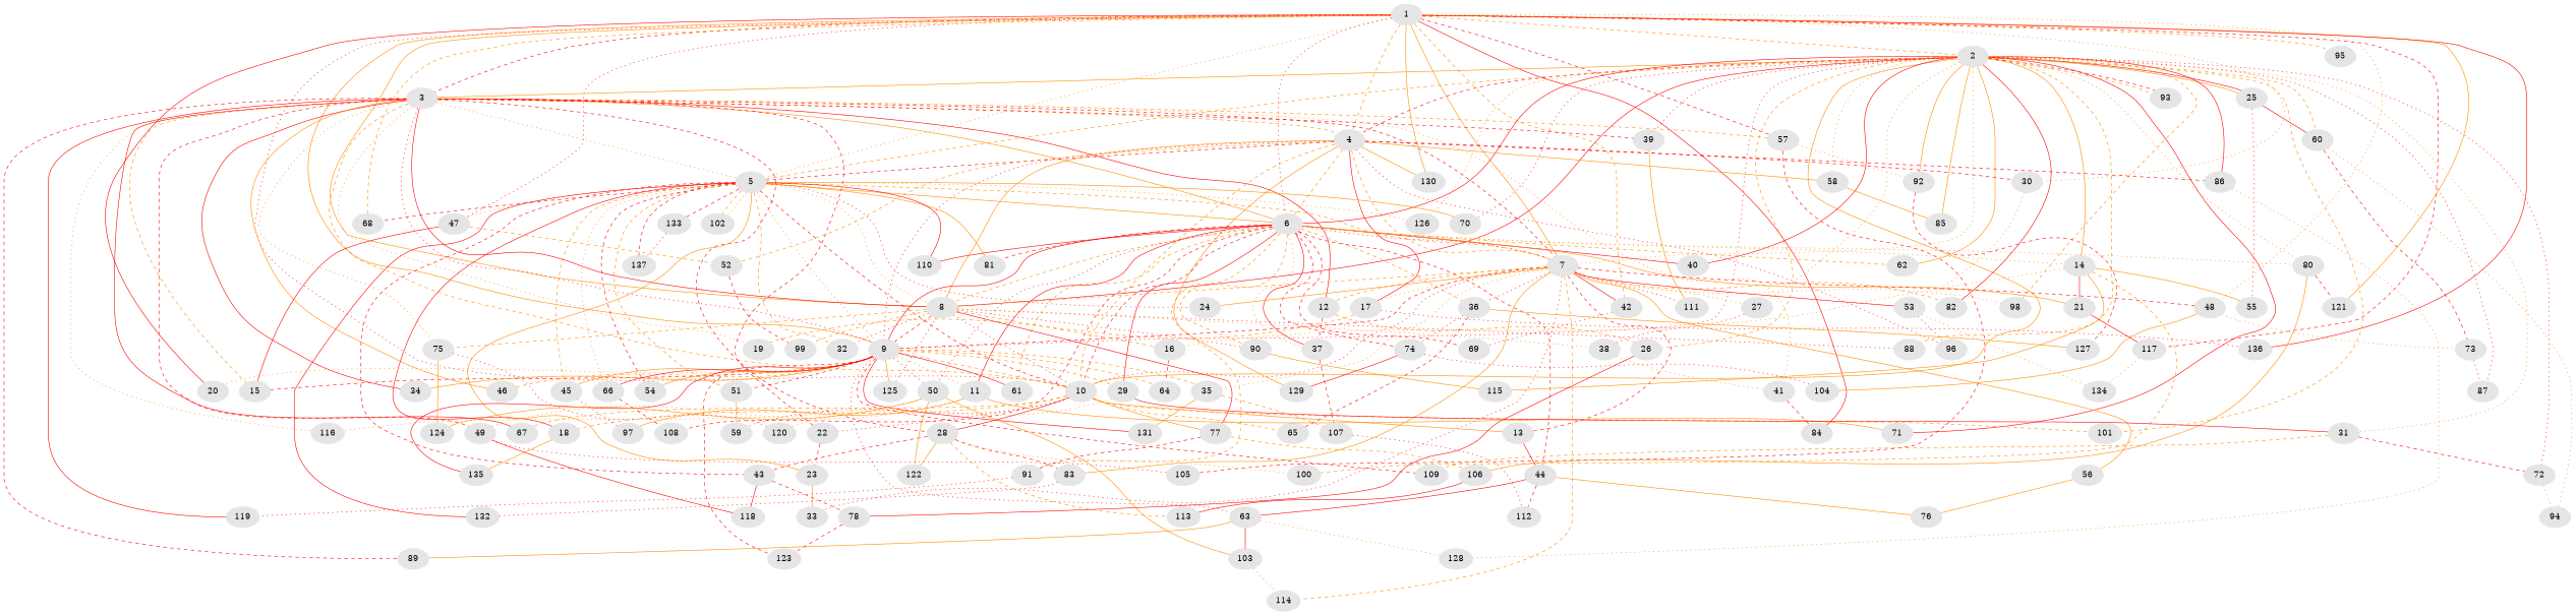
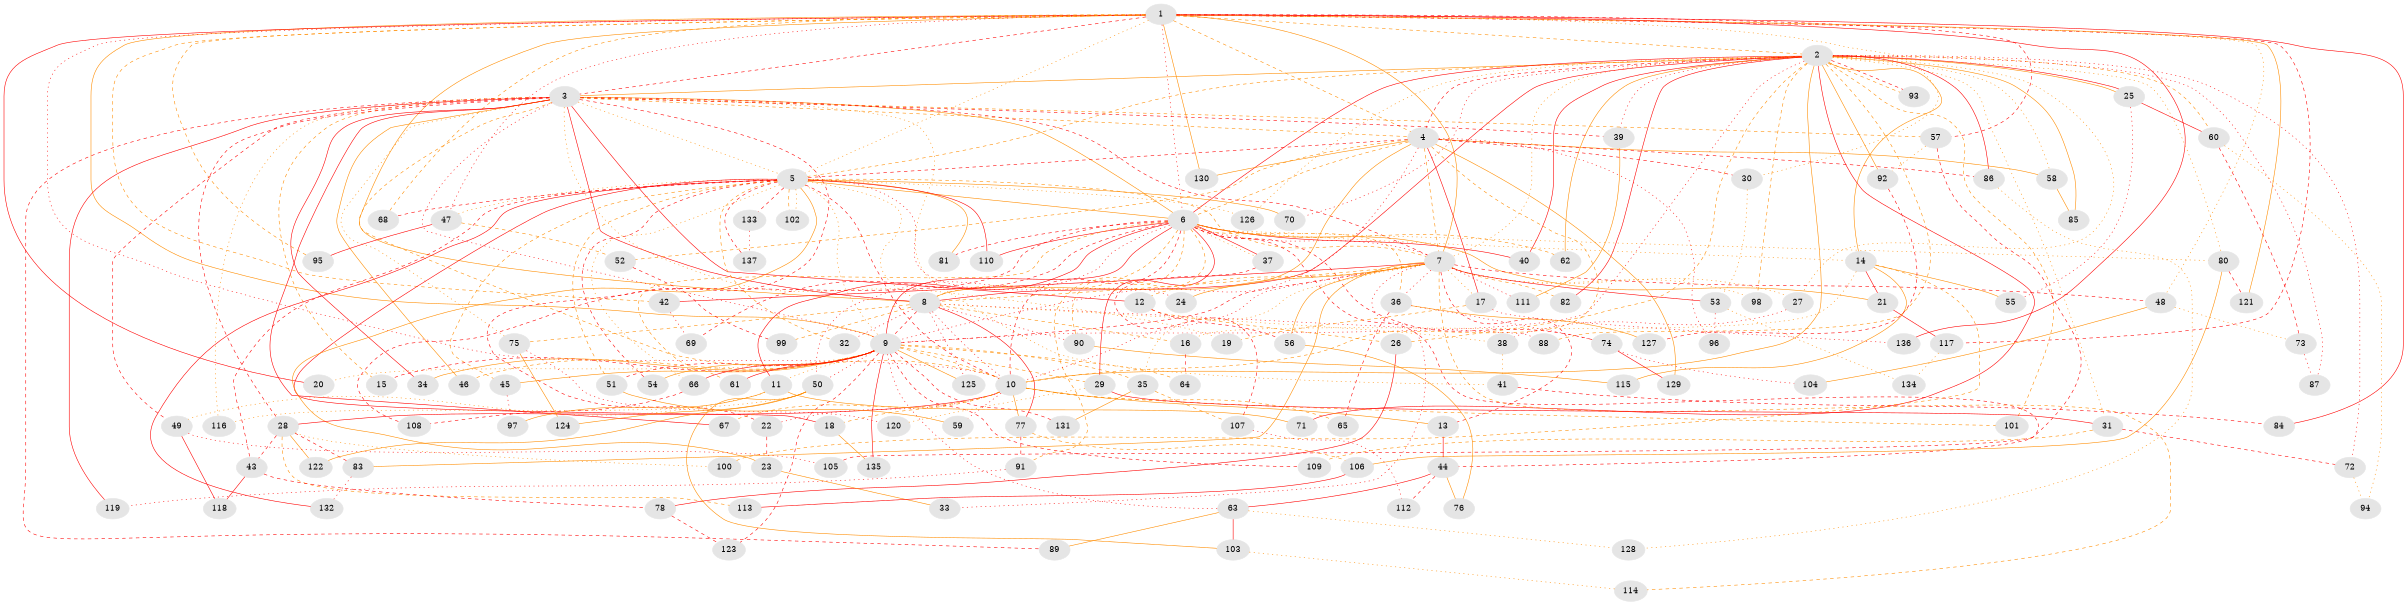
  graph {
    node [color=gray90 style=filled]
    edge [color=darkorange style=dashed]
    1
    2
    3
    4
    5
    6
    7
    8
    9
    10
    20
    30
    42
    47
    48
    57
    68
    84
    95
    117
    121
    130
    136
    14
    25
    26
    27
    31
    39
    40
    58
    60
    62
    70
    71
    72
    80
    82
    85
    86
    87
    88
    92
    93
    98
    101
    126
    12
    15
    19
    22
    28
    34
    41
    46
    49
    67
    75
    89
    116
    119
    17
    52
    96
    129
    133
    18
    23
    24
    32
    43
    45
    51
    54
    66
    81
    102
    110
    132
    137
    11
    21
    29
    36
    37
    44
    50
    61
    69
    74
    90
    91
    108
    13
    33
    35
    53
    56
    83
    111
    114
    16
    38
    77
    99
    125
    63
    64
    109
    123
    131
    135
    59
    65
    73
    104
    105
    134
    55
    100
    115
    78
    94
    106
    128
    127
    113
    122
    118
    120
    124
    97
    107
    76
    112
    103
    1 -- 2
    1 -- 3 [color=red]
    1 -- 4
    1 -- 5 [style=dotted]
    1 -- 6 [color=red style=dotted]
    1 -- 7 [style=solid]
    1 -- 8 [style=solid]
    1 -- 9 [style=solid]
    1 -- 10 [color=red style=dotted]
    1 -- 20 [color=red style=solid]
    1 -- 30 [style=dotted]
    1 -- 42
    1 -- 47 [color=red style=dotted]
    1 -- 48 [style=dotted]
    1 -- 57 [color=red]
    1 -- 68
    1 -- 84 [color=red style=solid]
    1 -- 95
    1 -- 117 [color=red]
    1 -- 121 [style=solid]
    1 -- 130 [style=solid]
    1 -- 136 [color=red style=solid]
    2 -- 3 [style=solid]
    2 -- 4 [color=red]
    2 -- 5
    2 -- 6 [color=red style=solid]
    2 -- 7 [style=dotted]
    2 -- 8 [color=red style=solid]
    2 -- 9 [color=red style=dotted]
    2 -- 10 [style=solid]
    2 -- 14 [style=solid]
    2 -- 25 [style=solid]
    2 -- 25 [color=red style=solid]
    2 -- 26
    2 -- 27 [style=dotted]
    2 -- 31 [style=dotted]
    2 -- 39 [color=red style=dotted]
    2 -- 40 [color=red style=solid]
    2 -- 58 [style=dotted]
    2 -- 60
    2 -- 62 [style=solid]
    2 -- 70 [color=red style=dotted]
    2 -- 71 [color=red style=solid]
    2 -- 72 [color=red style=dotted]
    2 -- 80 [style=dotted]
    2 -- 82 [color=red style=solid]
    2 -- 85 [style=solid]
    2 -- 86 [color=red style=solid]
    2 -- 87 [color=red style=dotted]
    2 -- 88
    2 -- 92 [style=solid]
    2 -- 93
    2 -- 93 [color=red]
    2 -- 98
    2 -- 101
    2 -- 126 [style=dotted]
    3 -- 4
    3 -- 5 [style=dotted]
    3 -- 6 [style=solid]
    3 -- 7 [color=red]
    3 -- 8 [color=red style=solid]
    3 -- 9 [color=red style=dotted]
    3 -- 10
    3 -- 57
    3 -- 39 [color=red]
    3 -- 12 [color=red style=solid]
    3 -- 15
    3 -- 19 [style=dotted]
    3 -- 22 [color=red]
    3 -- 28 [color=red]
    3 -- 34 [color=red style=solid]
    3 -- 41 [style=dotted]
    3 -- 46 [style=solid]
    3 -- 49 [color=red]
    3 -- 67 [color=red style=solid]
    3 -- 75 [style=dotted]
    3 -- 89 [color=red]
    3 -- 116 [style=dotted]
    3 -- 119 [color=red style=solid]
    4 -- 5 [color=red]
    4 -- 6
    4 -- 7
    4 -- 8 [style=solid]
    4 -- 9 [color=red style=dotted]
    4 -- 10
    4 -- 30 [color=red]
    4 -- 130 [style=solid]
    4 -- 58 [style=solid]
    4 -- 86 [color=red]
    4 -- 17 [color=red style=solid]
    4 -- 52
    4 -- 96 [color=red style=dotted]
    4 -- 129 [style=solid]
    5 -- 6 [style=solid]
    5 -- 7
    5 -- 8 [style=dotted]
    5 -- 9 [style=dotted]
    5 -- 10 [color=red]
    5 -- 47 [style=dotted]
    5 -- 68 [color=red]
    5 -- 70 [style=solid]
    5 -- 126 [style=dotted]
    5 -- 133 [color=red]
    5 -- 18 [color=red style=solid]
    5 -- 23 [style=solid]
    5 -- 24 [color=red style=dotted]
    5 -- 32
    5 -- 43 [color=red]
    5 -- 45
    5 -- 51
    5 -- 54 [color=red]
    5 -- 66 [style=dotted]
    5 -- 81 [style=solid]
    5 -- 102
    5 -- 102 [style=dotted]
    5 -- 110 [color=red style=solid]
    5 -- 132 [color=red style=solid]
    5 -- 137 [color=red]
    6 -- 7 [color=red style=dotted]
    6 -- 8
    6 -- 9 [color=red style=solid]
    6 -- 10 [color=red]
    6 -- 14 [style=dotted]
    6 -- 40 [color=red style=solid]
    6 -- 62
    6 -- 80 [style=dotted]
    6 -- 81 [color=red]
    6 -- 110 [color=red style=solid]
    6 -- 11 [color=red style=solid]
    6 -- 21 [style=solid]
    6 -- 29 [color=red style=solid]
    6 -- 36
    6 -- 37 [style=dotted]
    6 -- 37 [color=red style=solid]
    6 -- 44 [color=red]
    6 -- 50 [color=red style=dotted]
    6 -- 61
    6 -- 69 [color=red]
    6 -- 74 [color=red]
    6 -- 90
    6 -- 91
    6 -- 108 [color=red]
    7 -- 8
    7 -- 9 [color=red]
    7 -- 10 [color=red style=dotted]
    7 -- 42 [color=red style=solid]
    7 -- 48 [color=red]
    7 -- 27 [style=dotted]
    7 -- 82
    7 -- 98 [style=dotted]
    7 -- 12
    7 -- 17 [style=dotted]
    7 -- 24 [style=solid]
    7 -- 36 [color=red style=dotted]
    7 -- 13 [color=red]
    7 -- 33 [color=red style=dotted]
    7 -- 35 [style=dotted]
    7 -- 53 [color=red style=solid]
    7 -- 56 [style=solid]
    7 -- 83 [style=solid]
    7 -- 111 [color=red style=dotted]
    7 -- 114
    8 -- 9 [color=red]
    8 -- 10 [color=red style=dotted]
    8 -- 88 [color=red style=dotted]
    8 -- 75
    8 -- 32 [color=red style=dotted]
    8 -- 90 [color=red style=dotted]
    8 -- 16
    8 -- 38 [style=dotted]
    8 -- 77 [color=red style=solid]
    8 -- 99
    8 -- 125 [color=red style=dotted]
    9 -- 10
    9 -- 20 [style=dotted]
    9 -- 15 [color=red]
    9 -- 34 [style=solid]
    9 -- 46
    9 -- 45 [style=solid]
    9 -- 51 [color=red]
    9 -- 54 [style=solid]
    9 -- 66 [color=red style=solid]
    9 -- 11 [style=dotted]
    9 -- 29
    9 -- 50 [color=red style=dotted]
    9 -- 61 [color=red style=solid]
    9 -- 35
    9 -- 125 [style=solid]
    9 -- 63 [color=red style=dotted]
    9 -- 64
    9 -- 109 [color=red]
    9 -- 123 [color=red]
-   9 -- 131 [color=red style=solid]
+   9 -- 131 [color=red]
    9 -- 135 [color=red style=solid]
    10 -- 101
    10 -- 22 [color=red style=dotted]
    10 -- 28 [color=red style=solid]
    10 -- 67
    10 -- 18
    10 -- 13 [style=solid]
    10 -- 77 [style=solid]
    10 -- 59 [color=red style=dotted]
    10 -- 65
    30 -- 53 [style=dotted]
    42 -- 69 [color=red style=dotted]
-   47 -- 15 [color=red style=solid]
+   47 -- 95 [color=red style=solid]
    47 -- 52
    48 -- 73 [style=dotted]
    48 -- 104 [style=solid]
    57 -- 92 [style=dotted]
    57 -- 105 [color=red]
    117 -- 134 [style=dotted]
    14 -- 21 [color=red style=solid]
    14 -- 16 [style=dotted]
    14 -- 55 [style=solid]
    14 -- 100
    14 -- 115 [style=solid]
    25 -- 60 [color=red style=solid]
    25 -- 55 [color=red style=dotted]
    26 -- 78 [color=red style=solid]
    27 -- 38 [color=red style=dotted]
    31 -- 72 [color=red]
    31 -- 109
    39 -- 111 [style=solid]
    58 -- 85 [style=solid]
    60 -- 73 [color=red]
    60 -- 94 [style=dotted]
    72 -- 94 [style=dotted]
    80 -- 121 [color=red]
    80 -- 106 [style=solid]
    86 -- 128 [style=dotted]
    92 -- 127 [color=red]
    12 -- 26
-   12 -- 37 [color=red]
+   12 -- 56 [color=red]
    22 -- 23 [color=red]
    28 -- 43 [color=red]
    28 -- 83 [color=red]
    28 -- 100 [style=dotted]
    28 -- 113
    28 -- 122 [style=solid]
    41 -- 84 [color=red]
    49 -- 105 [color=red style=dotted]
    49 -- 118 [color=red style=solid]
    75 -- 120 [color=red style=dotted]
    75 -- 124 [style=solid]
    17 -- 136 [color=red style=dotted]
    17 -- 19
    52 -- 99 [color=red]
    133 -- 137 [color=red style=dotted]
    18 -- 135 [style=solid]
    23 -- 33 [style=solid]
    43 -- 78 [color=red]
    43 -- 118 [color=red style=solid]
    45 -- 97 [color=red style=dotted]
    51 -- 59 [style=solid]
    66 -- 108 [color=red]
    11 -- 71 [style=solid]
    11 -- 49 [style=dotted]
    11 -- 97 [style=solid]
    21 -- 117 [color=red style=solid]
    29 -- 31 [color=red style=solid]
    29 -- 120 [style=dotted]
    36 -- 74 [color=red style=dotted]
    36 -- 65 [color=red]
    36 -- 127 [style=solid]
    37 -- 107 [color=red]
    44 -- 63 [color=red style=solid]
    44 -- 76 [style=solid]
    44 -- 112 [color=red]
    50 -- 116 [style=dotted]
    50 -- 122 [style=solid]
    50 -- 124 [style=solid]
    50 -- 103 [style=solid]
    74 -- 129 [color=red style=solid]
    74 -- 104 [color=red style=dotted]
    90 -- 115 [style=solid]
    91 -- 119 [color=red style=dotted]
    13 -- 44 [color=red style=solid]
    35 -- 131 [style=solid]
    35 -- 107
    53 -- 96 [color=red style=dotted]
    53 -- 134 [style=dotted]
    56 -- 76 [style=solid]
    83 -- 132 [color=red style=dotted]
    16 -- 64 [color=red]
    38 -- 41 [style=dotted]
    77 -- 91 [color=red]
    77 -- 106
    63 -- 89 [style=solid]
    63 -- 128 [style=dotted]
    63 -- 103 [color=red style=solid]
    73 -- 87 [color=red style=dotted]
    78 -- 123 [color=red]
    106 -- 113 [color=red style=solid]
    107 -- 112 [color=red style=dotted]
    103 -- 114 [style=dotted]
  }
